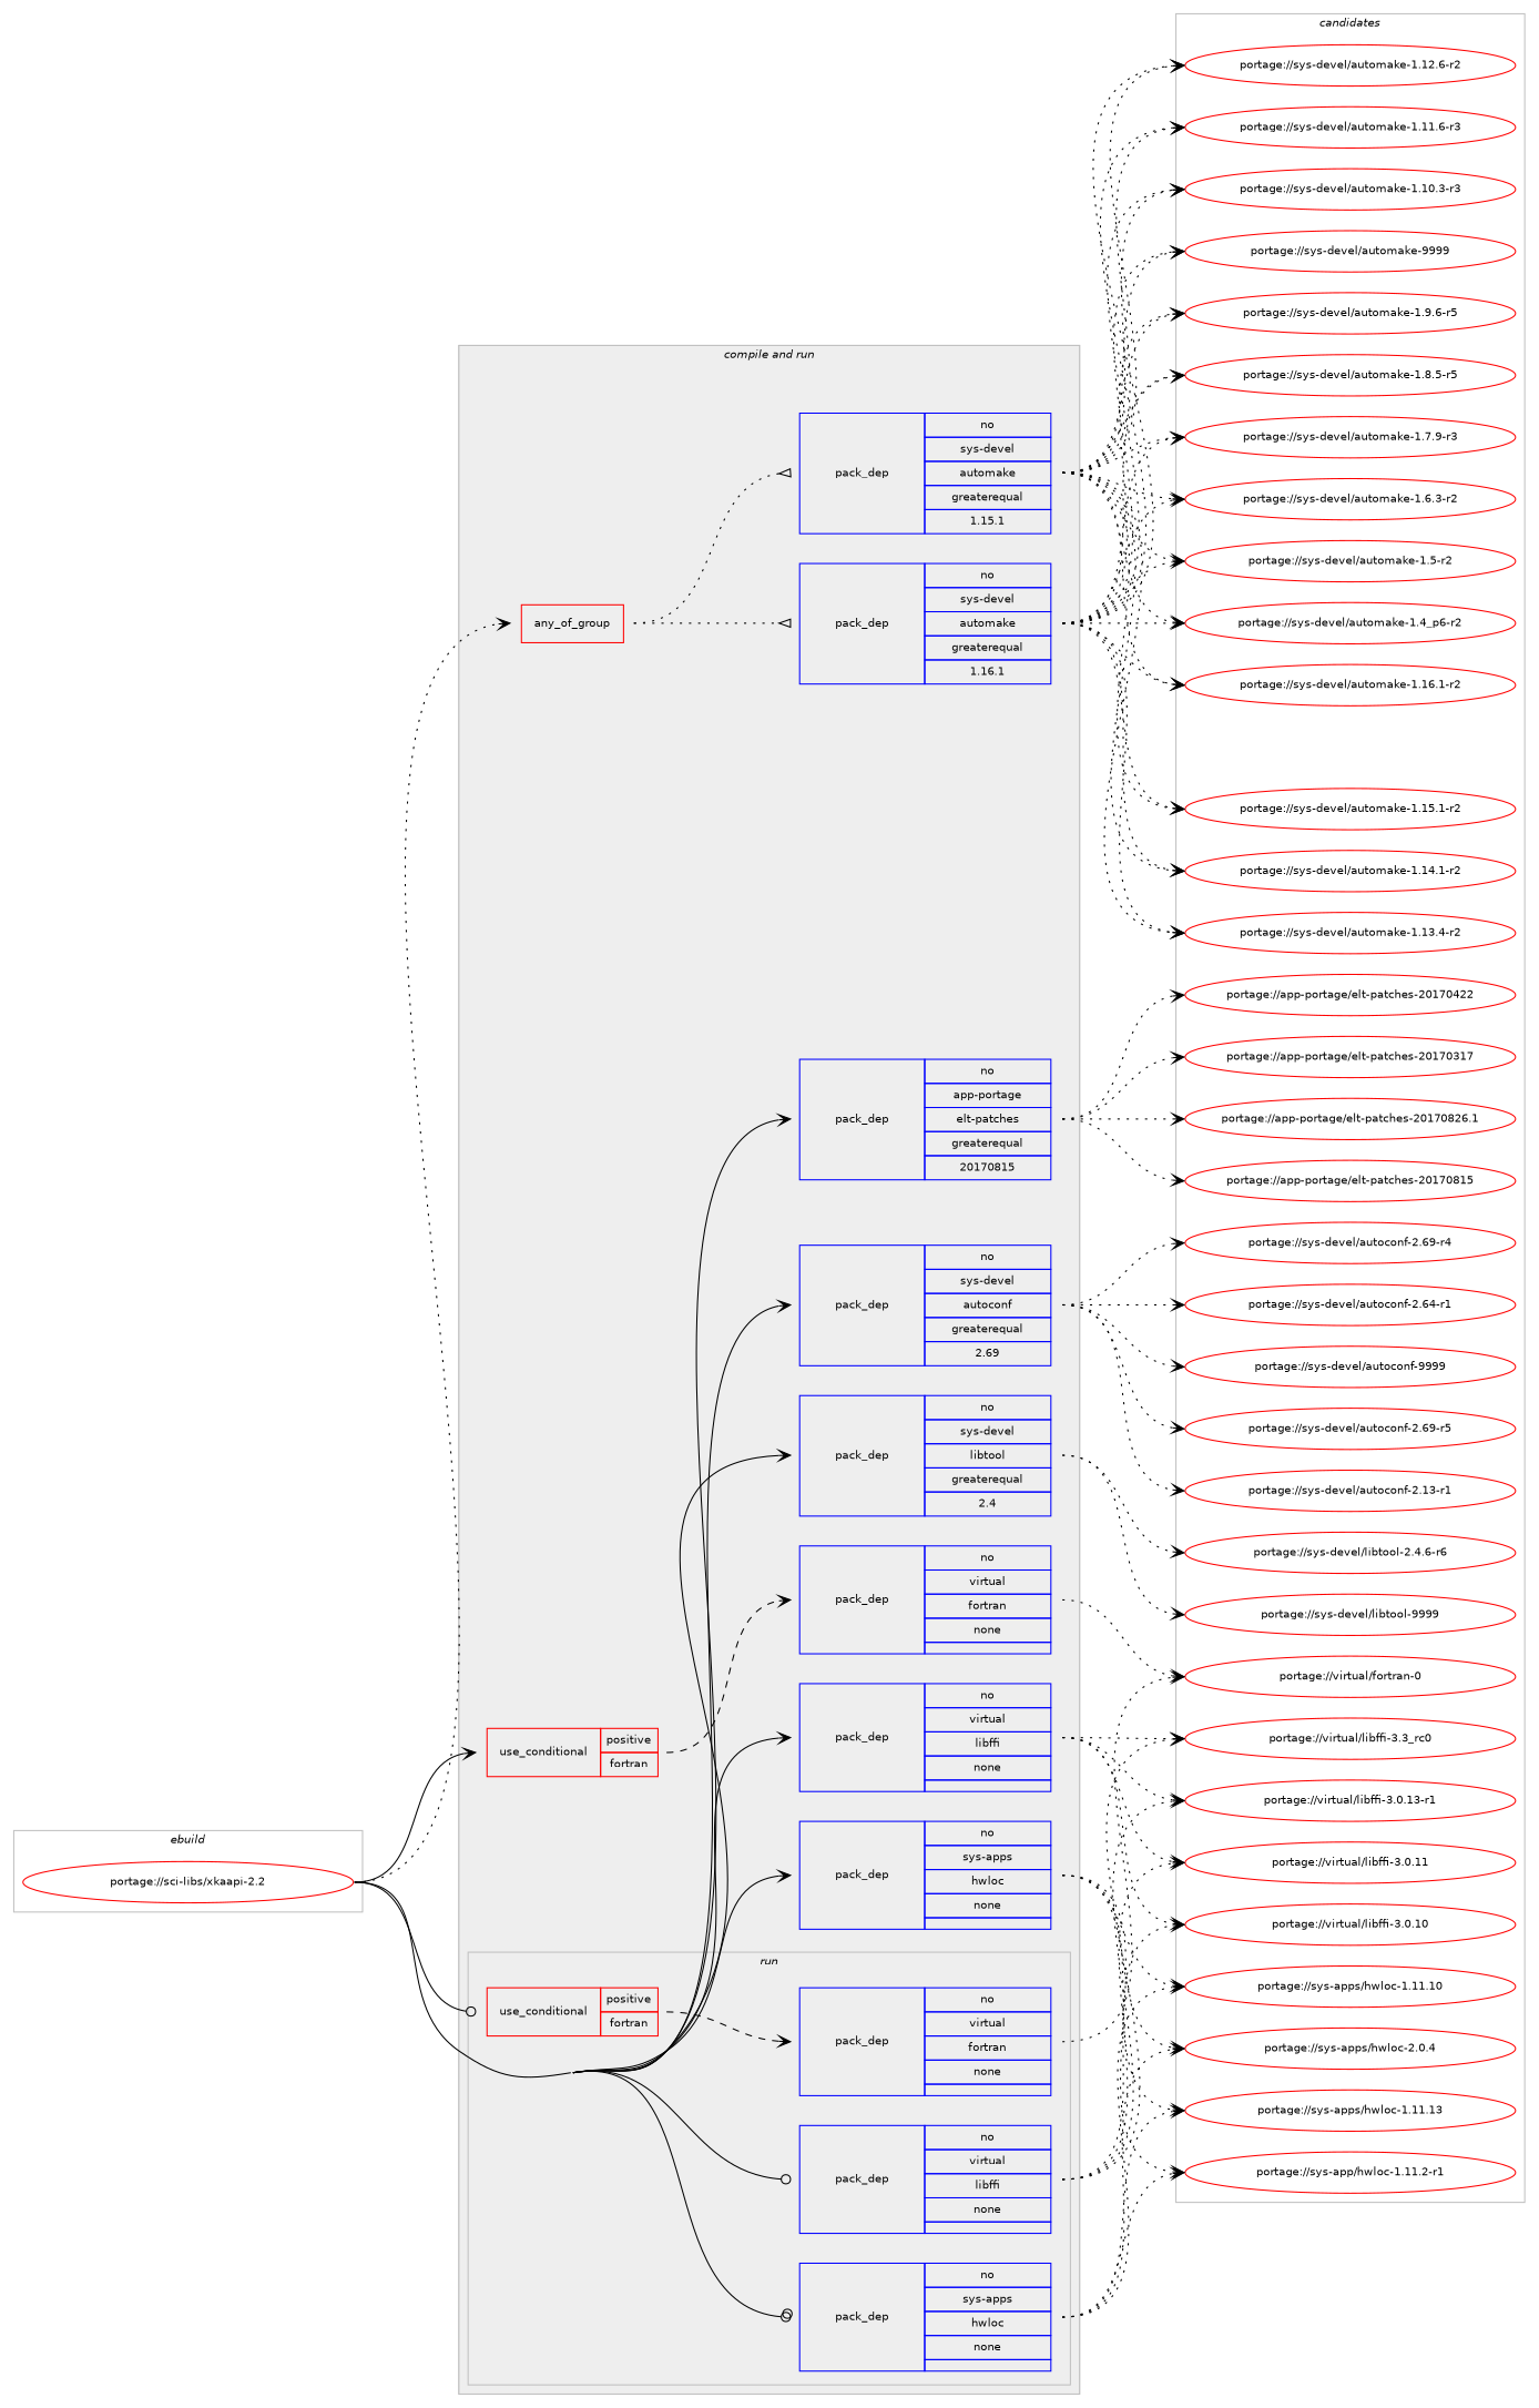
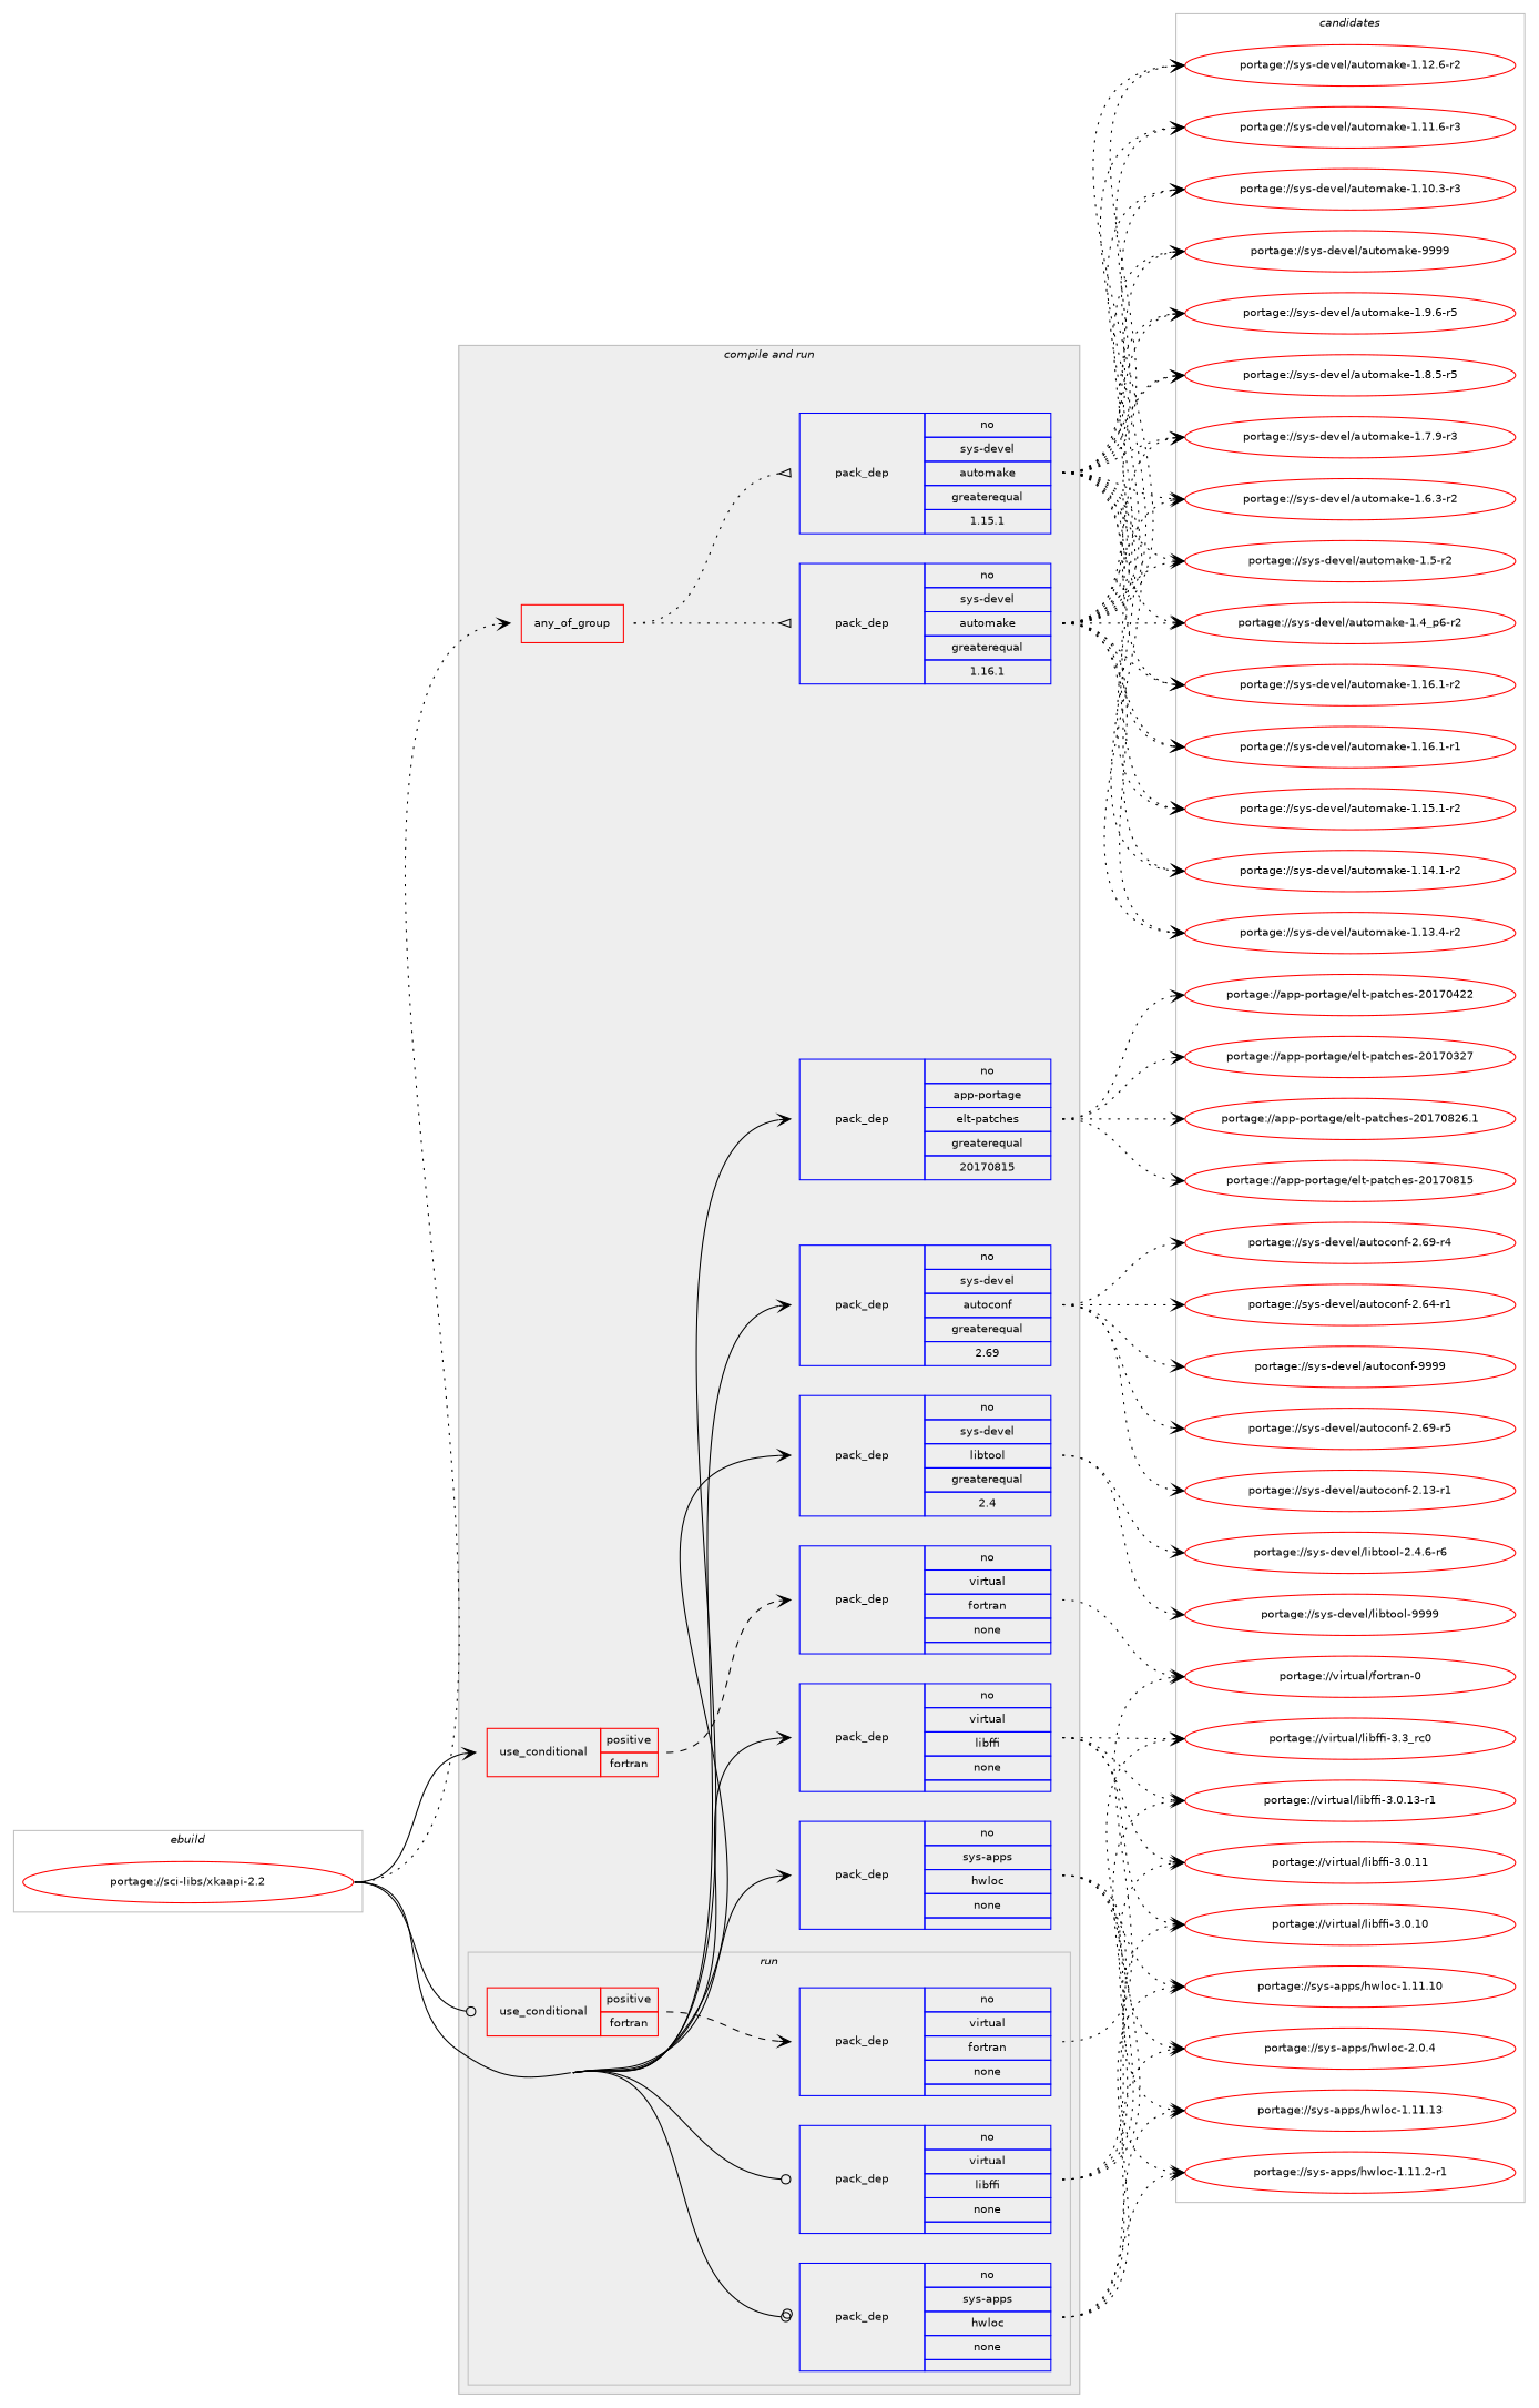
  digraph {
    compound=true
    concentrate=true
    fontname=Helvetica
    fontsize=10
    newrank=true
    rankdir=LR
    ranksep=1.5
    node [color=red fontname=Helvetica fontsize=10]
    edge [arrowhead=vee headport=w style=dotted tailport=e weight=100]
    n1 [label="portage://sci-libs/xkaapi-2.2" width=4]
    n2 [color=blue label=<<TABLE BORDER="0" CELLBORDER="1" CELLSPACING="0" CELLPADDING="4" WIDTH="220"><TR><TD ROWSPAN="6" CELLPADDING="30">pack_dep</TD></TR><TR><TD WIDTH="110">no</TD></TR><TR><TD>sys-devel</TD></TR><TR><TD>automake</TD></TR><TR><TD>greaterequal</TD></TR><TR><TD>1.16.1</TD></TR></TABLE>> shape=none]
    n3 [color=blue label=<<TABLE BORDER="0" CELLBORDER="1" CELLSPACING="0" CELLPADDING="4" WIDTH="220"><TR><TD ROWSPAN="6" CELLPADDING="30">pack_dep</TD></TR><TR><TD WIDTH="110">no</TD></TR><TR><TD>sys-devel</TD></TR><TR><TD>automake</TD></TR><TR><TD>greaterequal</TD></TR><TR><TD>1.15.1</TD></TR></TABLE>> shape=none]
    n4 [label=<<TABLE BORDER="0" CELLBORDER="1" CELLSPACING="0" CELLPADDING="4"><TR><TD CELLPADDING="10">any_of_group</TD></TR></TABLE>> shape=none]
    n5 [color=blue label=<<TABLE BORDER="0" CELLBORDER="1" CELLSPACING="0" CELLPADDING="4" WIDTH="220"><TR><TD ROWSPAN="6" CELLPADDING="30">pack_dep</TD></TR><TR><TD WIDTH="110">no</TD></TR><TR><TD>virtual</TD></TR><TR><TD>fortran</TD></TR><TR><TD>none</TD></TR><TR><TD></TD></TR></TABLE>> shape=none]
    n6 [label=<<TABLE BORDER="0" CELLBORDER="1" CELLSPACING="0" CELLPADDING="4"><TR><TD ROWSPAN="3" CELLPADDING="10">use_conditional</TD></TR><TR><TD>positive</TD></TR><TR><TD>fortran</TD></TR></TABLE>> shape=none]
    n7 [color=blue label=<<TABLE BORDER="0" CELLBORDER="1" CELLSPACING="0" CELLPADDING="4" WIDTH="220"><TR><TD ROWSPAN="6" CELLPADDING="30">pack_dep</TD></TR><TR><TD WIDTH="110">no</TD></TR><TR><TD>app-portage</TD></TR><TR><TD>elt-patches</TD></TR><TR><TD>greaterequal</TD></TR><TR><TD>20170815</TD></TR></TABLE>> shape=none]
    n8 [color=blue label=<<TABLE BORDER="0" CELLBORDER="1" CELLSPACING="0" CELLPADDING="4" WIDTH="220"><TR><TD ROWSPAN="6" CELLPADDING="30">pack_dep</TD></TR><TR><TD WIDTH="110">no</TD></TR><TR><TD>sys-apps</TD></TR><TR><TD>hwloc</TD></TR><TR><TD>none</TD></TR><TR><TD></TD></TR></TABLE>> shape=none]
    n9 [color=blue label=<<TABLE BORDER="0" CELLBORDER="1" CELLSPACING="0" CELLPADDING="4" WIDTH="220"><TR><TD ROWSPAN="6" CELLPADDING="30">pack_dep</TD></TR><TR><TD WIDTH="110">no</TD></TR><TR><TD>sys-devel</TD></TR><TR><TD>autoconf</TD></TR><TR><TD>greaterequal</TD></TR><TR><TD>2.69</TD></TR></TABLE>> shape=none]
    n10 [color=blue label=<<TABLE BORDER="0" CELLBORDER="1" CELLSPACING="0" CELLPADDING="4" WIDTH="220"><TR><TD ROWSPAN="6" CELLPADDING="30">pack_dep</TD></TR><TR><TD WIDTH="110">no</TD></TR><TR><TD>sys-devel</TD></TR><TR><TD>libtool</TD></TR><TR><TD>greaterequal</TD></TR><TR><TD>2.4</TD></TR></TABLE>> shape=none]
    n11 [color=blue label=<<TABLE BORDER="0" CELLBORDER="1" CELLSPACING="0" CELLPADDING="4" WIDTH="220"><TR><TD ROWSPAN="6" CELLPADDING="30">pack_dep</TD></TR><TR><TD WIDTH="110">no</TD></TR><TR><TD>virtual</TD></TR><TR><TD>libffi</TD></TR><TR><TD>none</TD></TR><TR><TD></TD></TR></TABLE>> shape=none]
    n12 [color=blue label=<<TABLE BORDER="0" CELLBORDER="1" CELLSPACING="0" CELLPADDING="4" WIDTH="220"><TR><TD ROWSPAN="6" CELLPADDING="30">pack_dep</TD></TR><TR><TD WIDTH="110">no</TD></TR><TR><TD>virtual</TD></TR><TR><TD>fortran</TD></TR><TR><TD>none</TD></TR><TR><TD></TD></TR></TABLE>> shape=none]
    n13 [label=<<TABLE BORDER="0" CELLBORDER="1" CELLSPACING="0" CELLPADDING="4"><TR><TD ROWSPAN="3" CELLPADDING="10">use_conditional</TD></TR><TR><TD>positive</TD></TR><TR><TD>fortran</TD></TR></TABLE>> shape=none]
    n14 [color=blue label=<<TABLE BORDER="0" CELLBORDER="1" CELLSPACING="0" CELLPADDING="4" WIDTH="220"><TR><TD ROWSPAN="6" CELLPADDING="30">pack_dep</TD></TR><TR><TD WIDTH="110">no</TD></TR><TR><TD>sys-apps</TD></TR><TR><TD>hwloc</TD></TR><TR><TD>none</TD></TR><TR><TD></TD></TR></TABLE>> shape=none]
    n15 [color=blue label=<<TABLE BORDER="0" CELLBORDER="1" CELLSPACING="0" CELLPADDING="4" WIDTH="220"><TR><TD ROWSPAN="6" CELLPADDING="30">pack_dep</TD></TR><TR><TD WIDTH="110">no</TD></TR><TR><TD>virtual</TD></TR><TR><TD>libffi</TD></TR><TR><TD>none</TD></TR><TR><TD></TD></TR></TABLE>> shape=none]
    n16 [label="portage://sys-devel/automake-9999" width=4]
    n17 [label="portage://sys-devel/automake-1.9.6-r5" width=4]
    n18 [label="portage://sys-devel/automake-1.8.5-r5" width=4]
    n19 [label="portage://sys-devel/automake-1.7.9-r3" width=4]
    n20 [label="portage://sys-devel/automake-1.6.3-r2" width=4]
    n21 [label="portage://sys-devel/automake-1.5-r2" width=4]
    n22 [label="portage://sys-devel/automake-1.4_p6-r2" width=4]
    n23 [label="portage://sys-devel/automake-1.16.1-r2" width=4]
+   n24 [label="portage://sys-devel/automake-1.16.1-r1" width=4]
    n25 [label="portage://sys-devel/automake-1.15.1-r2" width=4]
    n26 [label="portage://sys-devel/automake-1.14.1-r2" width=4]
    n27 [label="portage://sys-devel/automake-1.13.4-r2" width=4]
    n28 [label="portage://sys-devel/automake-1.12.6-r2" width=4]
    n29 [label="portage://sys-devel/automake-1.11.6-r3" width=4]
    n30 [label="portage://sys-devel/automake-1.10.3-r3" width=4]
    n31 [label="portage://sys-devel/autoconf-9999" width=4]
    n32 [label="portage://sys-devel/autoconf-2.69-r5" width=4]
    n33 [label="portage://sys-devel/autoconf-2.69-r4" width=4]
    n34 [label="portage://sys-devel/autoconf-2.64-r1" width=4]
    n35 [label="portage://sys-devel/autoconf-2.13-r1" width=4]
    n36 [label="portage://virtual/fortran-0" width=4]
    n37 [label="portage://app-portage/elt-patches-20170826.1" width=4]
    n38 [label="portage://app-portage/elt-patches-20170815" width=4]
    n39 [label="portage://app-portage/elt-patches-20170422" width=4]
-   n40 [label="portage://app-portage/elt-patches-20170317" width=4]
+   n40 [label="portage://app-portage/elt-patches-20170327" width=4]
    n41 [label="portage://sys-apps/hwloc-2.0.4" width=4]
-   n42 [label="portage://sys-app/hwloc-1.11.2-r1" width=4]
+   n42 [label="portage://sys-apps/hwloc-1.11.2-r1" width=4]
    n43 [label="portage://sys-apps/hwloc-1.11.13" width=4]
    n44 [label="portage://sys-apps/hwloc-1.11.10" width=4]
    n45 [label="portage://sys-devel/libtool-9999" width=4]
    n46 [label="portage://sys-devel/libtool-2.4.6-r6" width=4]
    n47 [label="portage://virtual/libffi-3.3_rc0" width=4]
    n48 [label="portage://virtual/libffi-3.0.13-r1" width=4]
    n49 [label="portage://virtual/libffi-3.0.11" width=4]
    n50 [label="portage://virtual/libffi-3.0.10" width=4]
    subgraph cluster_1 {
      color=gray
      label=<<i>ebuild</i>>
      rank=same
      n1
    }
    subgraph cluster_2 {
      color=gray
      label=<<i>dependencies</i>>
      subgraph cluster_3 {
        color=gray
        fillcolor="#eeeeee"
        label=<<i>compile</i>>
        style=filled
        subgraph sub_4 {
          color=gray
          fillcolor="#eeeeee"
          label=<<i>compile</i>>
          style=filled
          n4
          subgraph sub_5 {
            color=gray
            fillcolor="#eeeeee"
            label=<<i>compile</i>>
            style=filled
            n2
          }
          subgraph sub_6 {
            color=gray
            fillcolor="#eeeeee"
            label=<<i>compile</i>>
            style=filled
            n3
          }
        }
        subgraph sub_7 {
          color=gray
          fillcolor="#eeeeee"
          label=<<i>compile</i>>
          style=filled
          n6
          subgraph sub_8 {
            color=gray
            fillcolor="#eeeeee"
            label=<<i>compile</i>>
            style=filled
            n5
          }
        }
        subgraph sub_9 {
          color=gray
          fillcolor="#eeeeee"
          label=<<i>compile</i>>
          style=filled
          n7
        }
        subgraph sub_10 {
          color=gray
          fillcolor="#eeeeee"
          label=<<i>compile</i>>
          style=filled
          n8
        }
        subgraph sub_11 {
          color=gray
          fillcolor="#eeeeee"
          label=<<i>compile</i>>
          style=filled
          n9
        }
        subgraph sub_12 {
          color=gray
          fillcolor="#eeeeee"
          label=<<i>compile</i>>
          style=filled
          n10
        }
        subgraph sub_13 {
          color=gray
          fillcolor="#eeeeee"
          label=<<i>compile</i>>
          style=filled
          n11
        }
      }
      subgraph cluster_14 {
        color=gray
        fillcolor="#eeeeee"
        label=<<i>compile and run</i>>
        style=filled
      }
      subgraph cluster_15 {
        color=gray
        fillcolor="#eeeeee"
        label=<<i>run</i>>
        style=filled
        subgraph sub_16 {
          color=gray
          fillcolor="#eeeeee"
          label=<<i>run</i>>
          style=filled
          n13
          subgraph sub_17 {
            color=gray
            fillcolor="#eeeeee"
            label=<<i>run</i>>
            style=filled
            n12
          }
        }
        subgraph sub_18 {
          color=gray
          fillcolor="#eeeeee"
          label=<<i>run</i>>
          style=filled
          n14
        }
        subgraph sub_19 {
          color=gray
          fillcolor="#eeeeee"
          label=<<i>run</i>>
          style=filled
          n15
        }
      }
    }
    subgraph cluster_20 {
      color=gray
      label=<<i>candidates</i>>
      rank=same
      subgraph sub_21 {
        color=black
        label=<<i>candidates</i>>
        nodesep=1
        rank=same
        n16
        n17
        n18
        n19
        n20
        n21
        n22
        n23
+       n24
        n25
        n26
        n27
        n28
        n29
        n30
      }
      subgraph sub_22 {
        color=black
        label=<<i>candidates</i>>
        nodesep=1
        rank=same
        n31
        n32
        n33
        n34
        n35
      }
      subgraph sub_23 {
        color=black
        label=<<i>candidates</i>>
        nodesep=1
        rank=same
        n16
        n17
        n18
        n19
        n20
        n21
        n22
        n23
+       n24
        n25
        n26
        n27
        n28
        n29
        n30
      }
      subgraph sub_24 {
        color=black
        label=<<i>candidates</i>>
        nodesep=1
        rank=same
        n36
      }
      subgraph sub_25 {
        color=black
        label=<<i>candidates</i>>
        nodesep=1
        rank=same
        n37
        n38
        n39
        n40
      }
      subgraph sub_26 {
        color=black
        label=<<i>candidates</i>>
        nodesep=1
        rank=same
        n41
        n42
        n43
        n44
      }
      subgraph sub_27 {
        color=black
        label=<<i>candidates</i>>
        nodesep=1
        rank=same
        n45
        n46
      }
      subgraph sub_28 {
        color=black
        label=<<i>candidates</i>>
        nodesep=1
        rank=same
        n47
        n48
        n49
        n50
      }
      subgraph sub_29 {
        color=black
        label=<<i>candidates</i>>
        nodesep=1
        rank=same
        n36
      }
      subgraph sub_30 {
        color=black
        label=<<i>candidates</i>>
        nodesep=1
        rank=same
        n41
        n42
        n43
        n44
      }
      subgraph sub_31 {
        color=black
        label=<<i>candidates</i>>
        nodesep=1
        rank=same
        n47
        n48
        n49
        n50
      }
    }
    n1 -> n4 [weight=20]
    n1 -> n6 [style=solid weight=20]
    n1 -> n7 [style=solid weight=20]
    n1 -> n8 [style=solid weight=20]
    n1 -> n9 [style=solid weight=20]
    n1 -> n10 [style=solid weight=20]
    n1 -> n11 [style=solid weight=20]
    n1 -> n13 [arrowhead=odot style=solid weight=20]
    n1 -> n14 [arrowhead=odot style=solid weight=20]
    n1 -> n15 [arrowhead=odot style=solid weight=20]
    n2 -> n16
    n2 -> n17
    n2 -> n18
    n2 -> n19
    n2 -> n20
    n2 -> n21
    n2 -> n22
    n2 -> n23
+   n2 -> n24
    n2 -> n25
    n2 -> n26
    n2 -> n27
    n2 -> n28
    n2 -> n29
    n2 -> n30
    n3 -> n16
    n3 -> n17
    n3 -> n18
    n3 -> n19
    n3 -> n20
    n3 -> n21
    n3 -> n22
    n3 -> n23
+   n3 -> n24
    n3 -> n25
    n3 -> n26
    n3 -> n27
    n3 -> n28
    n3 -> n29
    n3 -> n30
    n4 -> n2 [arrowhead=oinv weight=20]
    n4 -> n3 [arrowhead=oinv weight=20]
    n5 -> n36
    n6 -> n5 [style=dashed weight=20]
    n7 -> n37
    n7 -> n38
    n7 -> n39
    n7 -> n40
    n8 -> n41
    n8 -> n42
    n8 -> n43
    n8 -> n44
    n9 -> n31
    n9 -> n32
    n9 -> n33
    n9 -> n34
    n9 -> n35
    n10 -> n45
    n10 -> n46
    n11 -> n47
    n11 -> n48
    n11 -> n49
    n11 -> n50
    n12 -> n36
    n13 -> n12 [style=dashed weight=20]
    n14 -> n41
    n14 -> n42
    n14 -> n43
    n14 -> n44
    n15 -> n47
    n15 -> n48
    n15 -> n49
    n15 -> n50
  }
